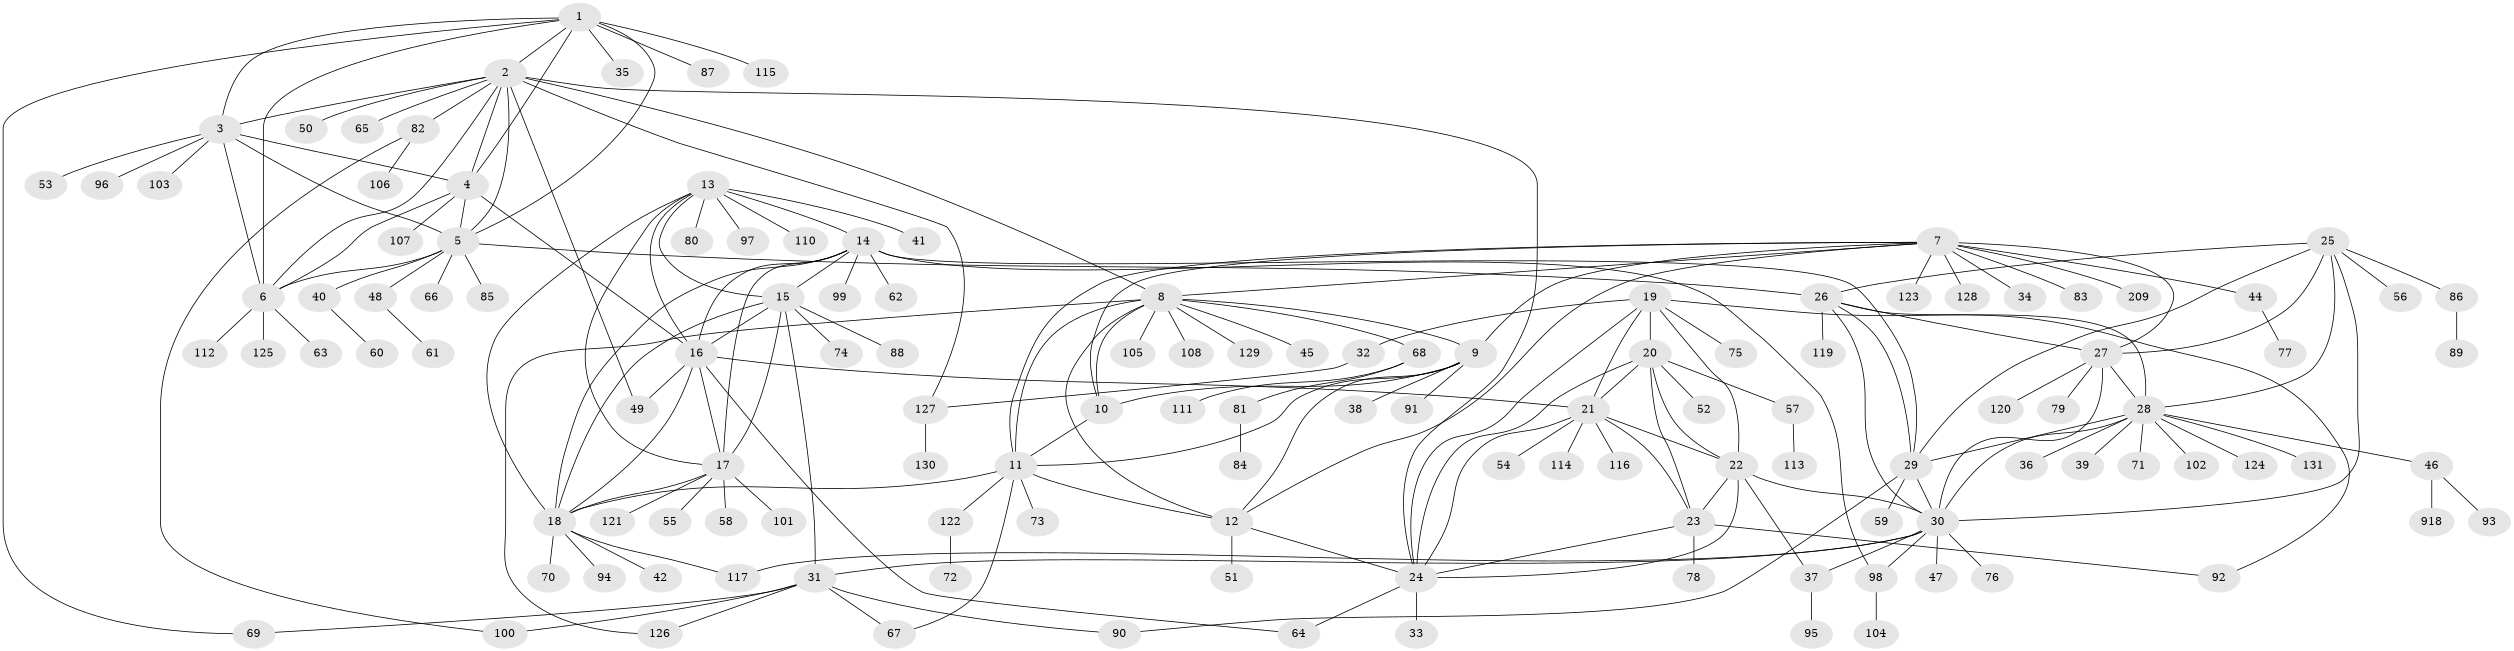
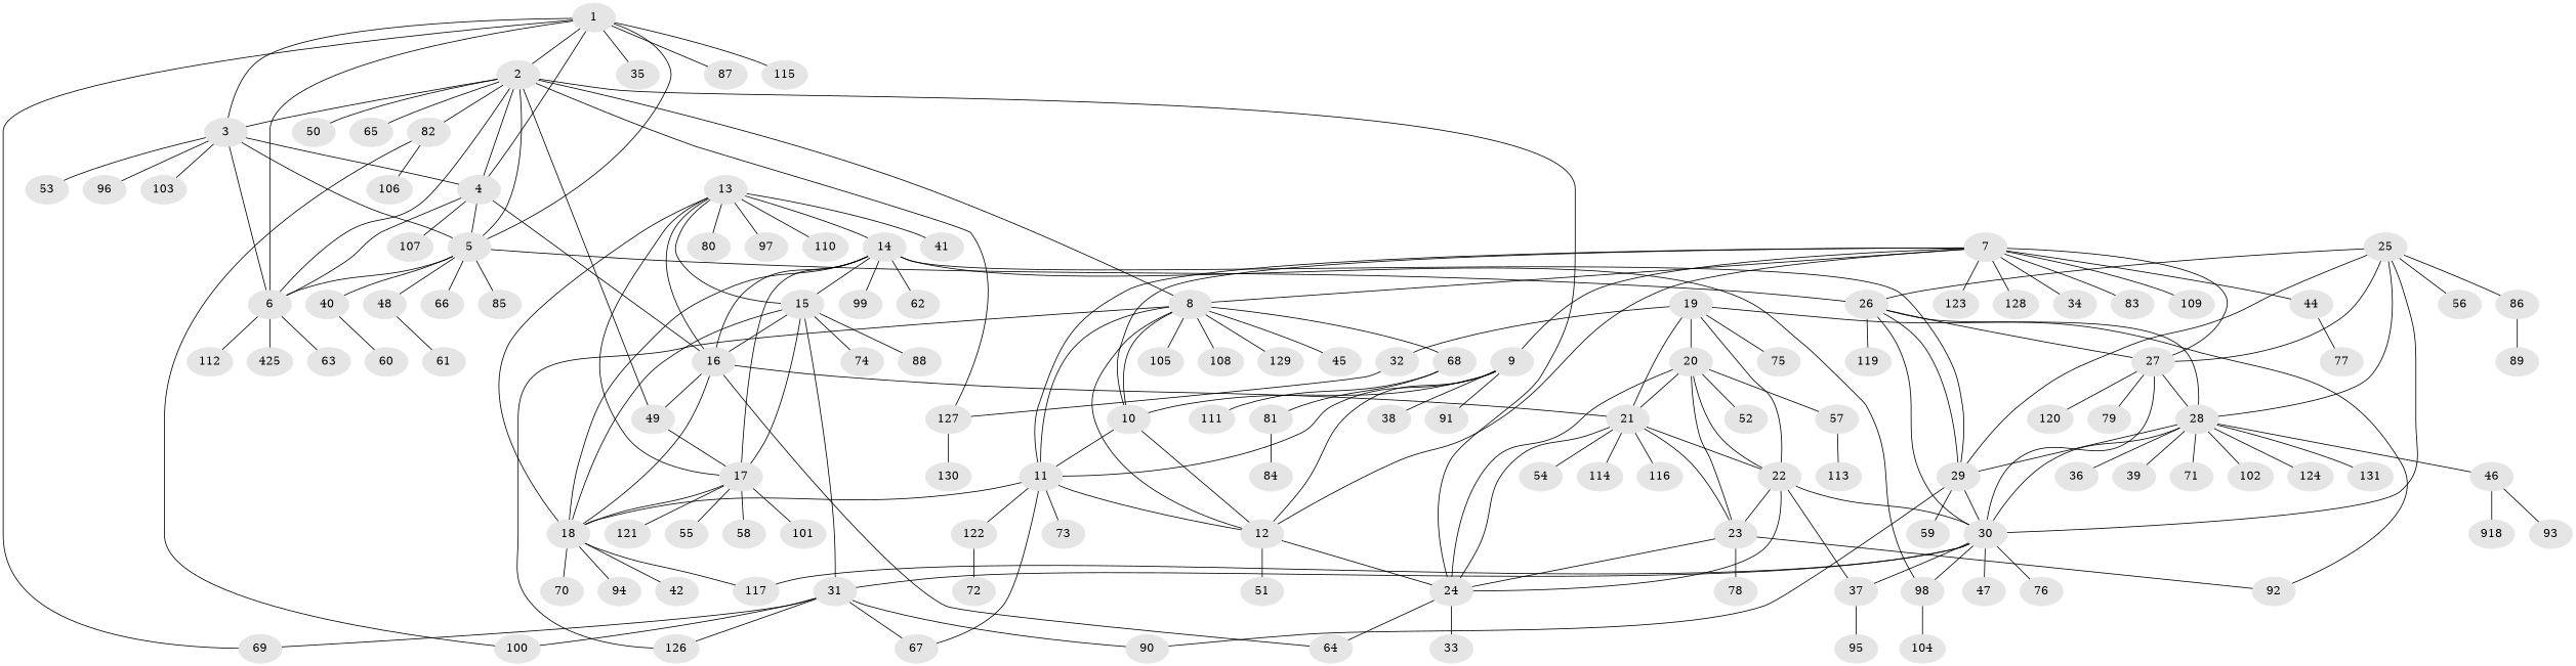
  graph {
    node [color=gray90 style=filled]
    1
    2
    3
    4
    5
    6
    35
    69
    87
    115
    8
    24
    49
    50
    65
    82
    127
    53
    96
    103
    16
    107
    26
    40
    48
    66
    85
    63
    112
-   125
+   125 [label=425]
    9
    10
    11
    12
    45
    68
    105
    108
    126
    129
    64
    33
    100
    106
    130
    18
    17
    21
    27
    29
    30
    28
    119
    60
    61
    7
    34
    44
    83
-   109 [label=209]
+   109
    123
    128
    38
    91
    67
    73
    122
    51
    79
    120
    77
    81
    111
    42
    70
    94
    117
    72
    13
    14
    15
    41
    80
    97
    110
    62
    98
    99
    31
    74
    88
    55
    58
    101
    121
    59
    90
    104
    22
    23
    54
    114
    116
    19
    20
    32
    75
    92
    52
    57
    37
    78
    113
    47
    76
    95
    25
    56
    86
    36
    39
    46
    71
    102
    124
    131
    89
    93
    n129 [label=918]
    84
    1 -- 2
    1 -- 3
    1 -- 4
    1 -- 5
    1 -- 6
    1 -- 35
    1 -- 69
    1 -- 87
    1 -- 115
    2 -- 3
    2 -- 4
    2 -- 5
    2 -- 6
    2 -- 8
    2 -- 24
    2 -- 49
    2 -- 50
    2 -- 65
    2 -- 82
    2 -- 127
    3 -- 4
    3 -- 5
    3 -- 6
    3 -- 53
    3 -- 96
    3 -- 103
    4 -- 5
    4 -- 6
    4 -- 16
    4 -- 107
    5 -- 6
    5 -- 26
    5 -- 40
    5 -- 48
    5 -- 66
    5 -- 85
    6 -- 63
    6 -- 112
    6 -- 125
-   8 -- 9
    8 -- 10
    8 -- 11
    8 -- 12
    8 -- 45
    8 -- 68
    8 -- 105
    8 -- 108
    8 -- 126
    8 -- 129
    24 -- 64
    24 -- 33
    82 -- 100
    82 -- 106
    127 -- 130
    16 -- 49
    16 -- 64
    16 -- 18
-   16 -- 17
+   49 -- 17
    16 -- 21
    26 -- 27
    26 -- 29
    26 -- 30
    26 -- 28
    26 -- 119
    40 -- 60
    48 -- 61
    9 -- 10
    9 -- 11
    9 -- 12
    9 -- 38
    9 -- 91
    10 -- 11
+   10 -- 12
    11 -- 12
    11 -- 18
    11 -- 67
    11 -- 73
    11 -- 122
    12 -- 24
    12 -- 51
    68 -- 81
    68 -- 111
    18 -- 42
    18 -- 70
    18 -- 94
    18 -- 117
    17 -- 18
    17 -- 55
    17 -- 58
    17 -- 101
    17 -- 121
    21 -- 24
    21 -- 22
    21 -- 23
    21 -- 54
    21 -- 114
    21 -- 116
    27 -- 30
    27 -- 28
    27 -- 79
    27 -- 120
    29 -- 30
    29 -- 59
    29 -- 90
    30 -- 117
    30 -- 98
    30 -- 31
    30 -- 37
    30 -- 47
    30 -- 76
    28 -- 29
    28 -- 30
    28 -- 36
    28 -- 39
    28 -- 46
    28 -- 71
    28 -- 102
    28 -- 124
    28 -- 131
    7 -- 8
    7 -- 9
    7 -- 10
    7 -- 11
    7 -- 12
    7 -- 27
    7 -- 34
    7 -- 44
    7 -- 83
    7 -- 109
    7 -- 123
    7 -- 128
    44 -- 77
    122 -- 72
    81 -- 84
    13 -- 16
    13 -- 18
    13 -- 17
    13 -- 14
    13 -- 15
    13 -- 41
    13 -- 80
    13 -- 97
    13 -- 110
    14 -- 16
    14 -- 18
    14 -- 17
    14 -- 29
    14 -- 15
    14 -- 62
    14 -- 98
    14 -- 99
    15 -- 16
    15 -- 18
    15 -- 17
    15 -- 31
    15 -- 74
    15 -- 88
    98 -- 104
    31 -- 69
    31 -- 126
    31 -- 100
    31 -- 67
    31 -- 90
    22 -- 24
    22 -- 30
    22 -- 23
    22 -- 37
    23 -- 24
    23 -- 92
    23 -- 78
-   19 -- 24
    19 -- 21
    19 -- 22
    19 -- 20
    19 -- 32
    19 -- 75
    19 -- 92
    20 -- 24
    20 -- 21
    20 -- 22
    20 -- 23
    20 -- 52
    20 -- 57
    32 -- 127
    57 -- 113
    37 -- 95
    25 -- 26
    25 -- 27
    25 -- 29
    25 -- 30
    25 -- 28
    25 -- 56
    25 -- 86
    86 -- 89
    46 -- 93
    46 -- n129
  }
